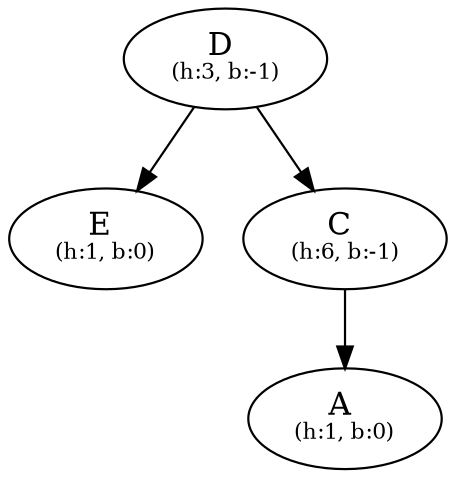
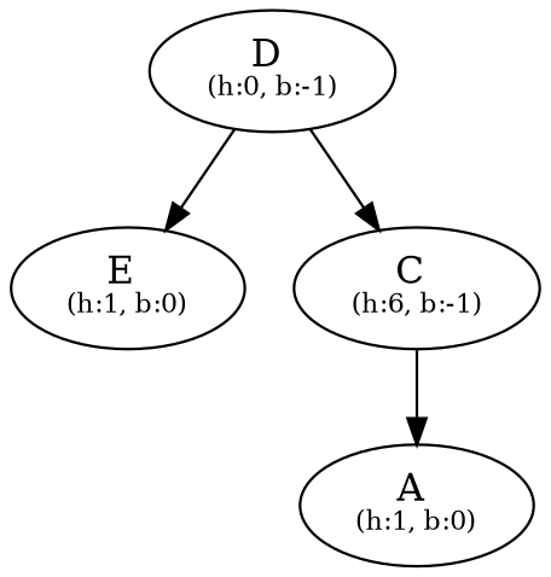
  digraph {
-   n1 [label=<D <br/><font point-size="10">(h:3, b:-1)</font>>]
+   n1 [label=<D <br/><font point-size="10">(h:0, b:-1)</font>>]
    n2 [label=<E <br/><font point-size="10">(h:1, b:0)</font>>]
    n3 [label=<C <br/><font point-size="10">(h:6, b:-1)</font>>]
    n4 [label=<A <br/><font point-size="10">(h:1, b:0)</font>>]
    n1 -> n2
    n1 -> n3
    n3 -> n4
  }
